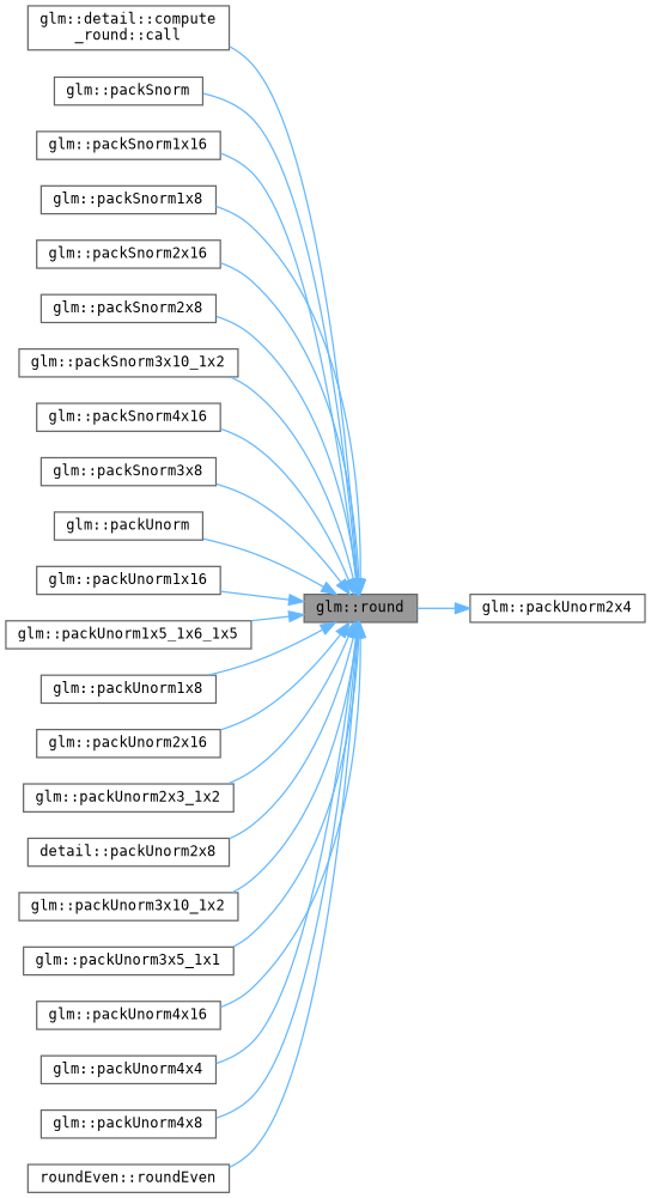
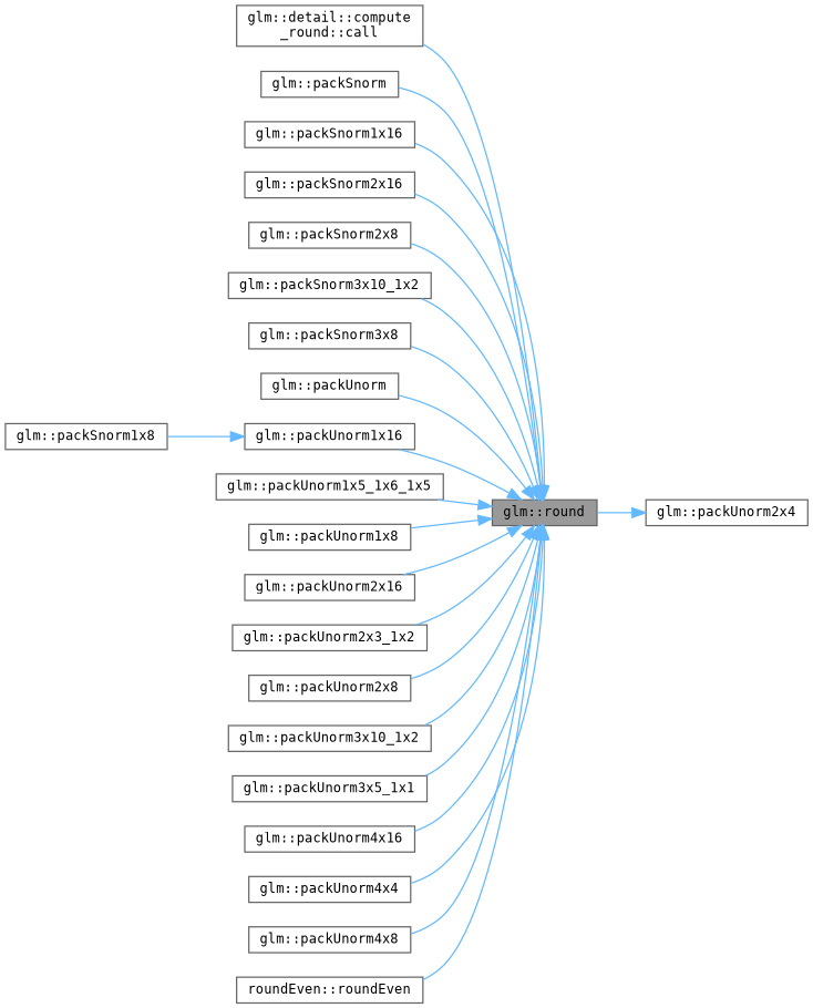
  digraph {
    rankdir=RL
    node [color=grey40 fillcolor=white fontname=Terminal fontsize=10 shape=box style=filled]
    edge [color=steelblue1 dir=back fontname=Terminal fontsize=10 labelfontname=Helvetica labelfontsize=10 style=solid]
    n1 [color=gray40 fillcolor=grey60 fontcolor=black height=0.2 label="glm::round" width=0.4]
    n2 [height=0.2 label="glm::detail::compute\l_round::call" width=0.4]
    n3 [height=0.2 label="glm::packSnorm" width=0.4]
    n4 [height=0.2 label="glm::packSnorm1x16" width=0.4]
    n5 [height=0.2 label="glm::packSnorm1x8" width=0.4]
    n6 [height=0.2 label="glm::packSnorm2x16" width=0.4]
    n7 [height=0.2 label="glm::packSnorm2x8" width=0.4]
    n8 [height=0.2 label="glm::packSnorm3x10_1x2" width=0.4]
-   n9 [height=0.2 label="glm::packSnorm4x16" width=0.4]
    n10 [height=0.2 label="glm::packSnorm3x8" width=0.4]
    n11 [height=0.2 label="glm::packUnorm" width=0.4]
    n12 [height=0.2 label="glm::packUnorm1x16" width=0.4]
    n13 [height=0.2 label="glm::packUnorm1x5_1x6_1x5" width=0.4]
    n14 [height=0.2 label="glm::packUnorm1x8" width=0.4]
    n15 [height=0.2 label="glm::packUnorm2x16" width=0.4]
    n16 [height=0.2 label="glm::packUnorm2x3_1x2" width=0.4]
-   n17 [height=0.2 label="detail::packUnorm2x8" width=0.4]
+   n17 [height=0.2 label="glm::packUnorm2x8" width=0.4]
    n18 [height=0.2 label="glm::packUnorm3x10_1x2" width=0.4]
    n19 [height=0.2 label="glm::packUnorm3x5_1x1" width=0.4]
    n20 [height=0.2 label="glm::packUnorm4x16" width=0.4]
    n21 [height=0.2 label="glm::packUnorm4x4" width=0.4]
    n22 [height=0.2 label="glm::packUnorm4x8" width=0.4]
    n23 [height=0.2 label="roundEven::roundEven" width=0.4]
    n24 [height=0.2 label="glm::packUnorm2x4" width=0.4]
    n1 -> n2
    n1 -> n3
    n1 -> n4
-   n1 -> n5
+   n12 -> n5
    n1 -> n6
    n1 -> n7
    n1 -> n8
-   n1 -> n9
    n1 -> n10
    n1 -> n11
    n1 -> n12
    n1 -> n13
    n1 -> n14
    n1 -> n15
    n1 -> n16
    n1 -> n17
    n1 -> n18
    n1 -> n19
    n1 -> n20
    n1 -> n21
    n1 -> n22
    n1 -> n23
    n24 -> n1
  }
